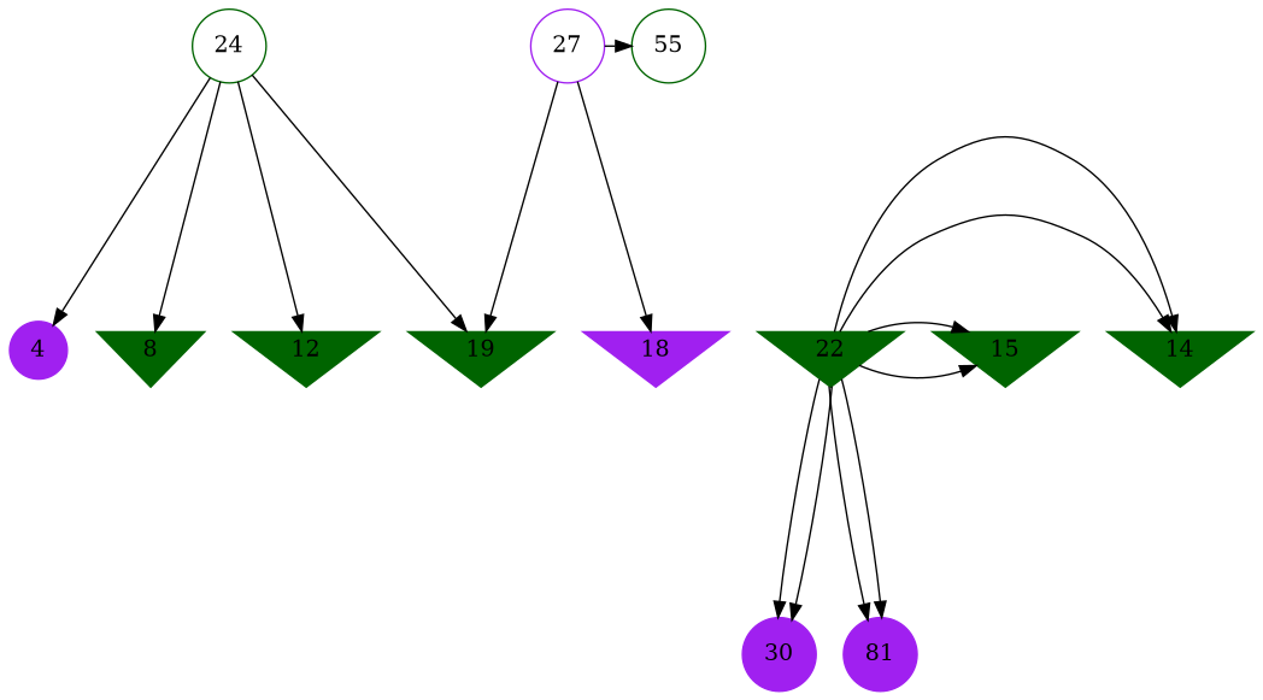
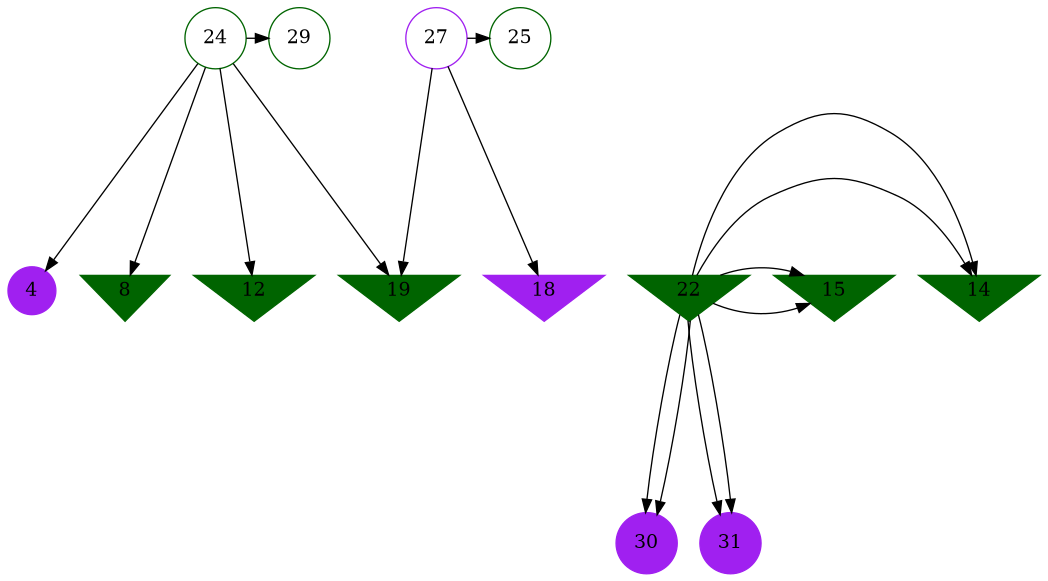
  digraph {
    ranksep=2.0
    node [color=darkgreen shape=circle style=filled]
    4 [color=purple]
    8 [shape=invtriangle]
    12 [shape=invtriangle]
    14 [shape=invtriangle]
    15 [shape=invtriangle]
    18 [color=purple shape=invtriangle]
    19 [shape=invtriangle]
    22 [shape=invtriangle]
    24 [style=""]
-   25 [label=55 style=""]
+   25 [style=""]
    27 [color=purple style=""]
+   29 [style=""]
    30 [color=purple]
-   31 [color=purple label=81]
+   31 [color=purple]
    subgraph sub_1 {
      rank=same
      4
      8
      12
      14
      15
      18
      19
      22
    }
    subgraph sub_2 {
      rank=same
      24
      25
      27
+     29
    }
    subgraph sub_3 {
      rank=same
      30
      31
    }
    22 -> 14
    22 -> 14
    22 -> 15
    22 -> 15
    22 -> 30
    22 -> 30
    22 -> 31
    22 -> 31
    24 -> 4
    24 -> 8
    24 -> 12
    24 -> 19
+   24 -> 29
    27 -> 18
    27 -> 19
    27 -> 25
  }
